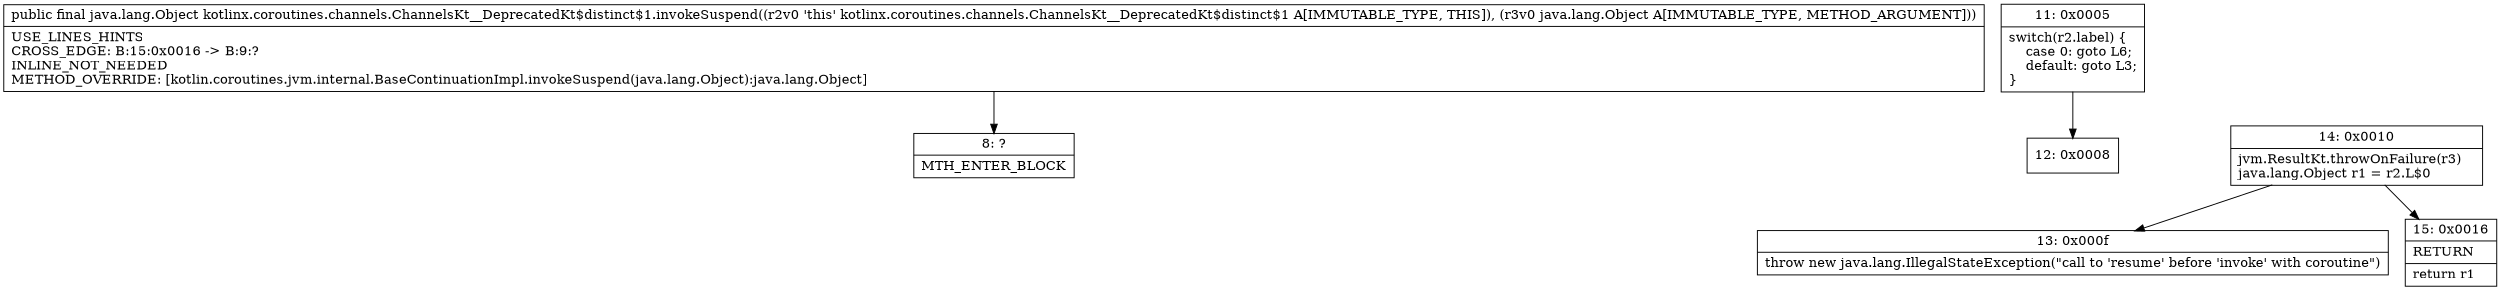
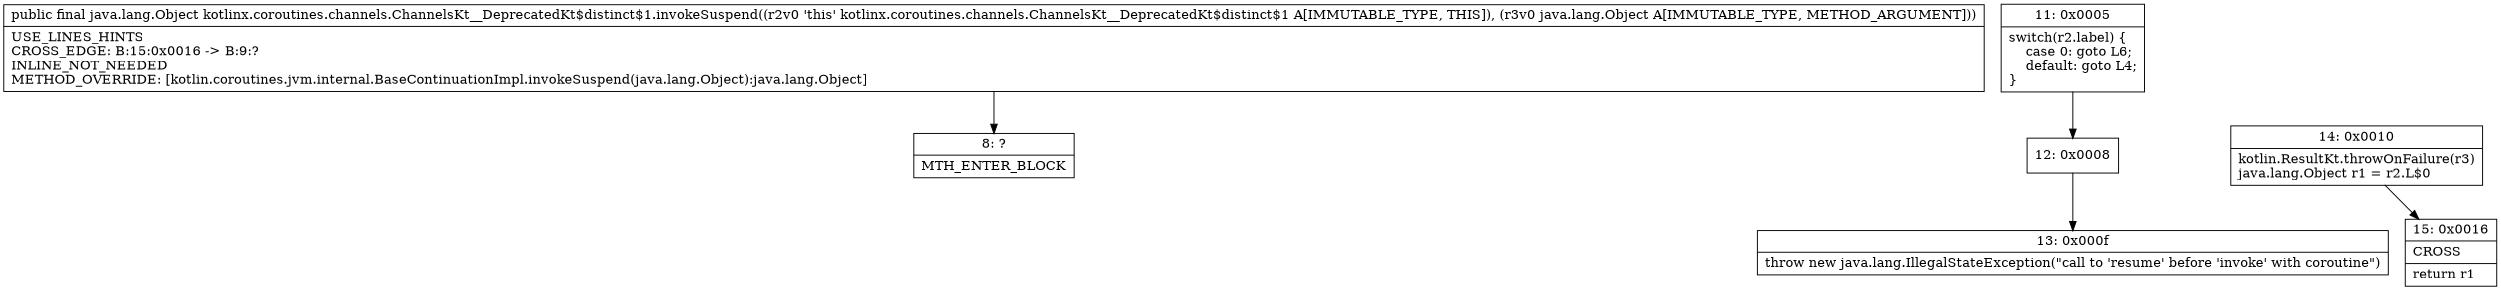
  digraph {
    node [shape=record]
    n1 [label="{8\:\ ?|MTH_ENTER_BLOCK\l}"]
-   n2 [label="{11\:\ 0x0005|switch(r2.label) \{\l    case 0: goto L6;\l    default: goto L3;\l\}\l}"]
+   n2 [label="{11\:\ 0x0005|switch(r2.label) \{\l    case 0: goto L6;\l    default: goto L4;\l\}\l}"]
    n3 [label="{12\:\ 0x0008}"]
    n4 [label="{13\:\ 0x000f|throw new java.lang.IllegalStateException(\"call to 'resume' before 'invoke' with coroutine\")\l}"]
-   n5 [label="{14\:\ 0x0010|jvm.ResultKt.throwOnFailure(r3)\ljava.lang.Object r1 = r2.L$0\l}"]
-   n6 [label="{15\:\ 0x0016|RETURN\l|return r1\l}"]
+   n5 [label="{14\:\ 0x0010|kotlin.ResultKt.throwOnFailure(r3)\ljava.lang.Object r1 = r2.L$0\l}"]
+   n6 [label="{15\:\ 0x0016|CROSS\l|return r1\l}"]
    n7 [label="{public final java.lang.Object kotlinx.coroutines.channels.ChannelsKt__DeprecatedKt$distinct$1.invokeSuspend((r2v0 'this' kotlinx.coroutines.channels.ChannelsKt__DeprecatedKt$distinct$1 A[IMMUTABLE_TYPE, THIS]), (r3v0 java.lang.Object A[IMMUTABLE_TYPE, METHOD_ARGUMENT]))  | USE_LINES_HINTS\lCROSS_EDGE: B:15:0x0016 \-\> B:9:?\lINLINE_NOT_NEEDED\lMETHOD_OVERRIDE: [kotlin.coroutines.jvm.internal.BaseContinuationImpl.invokeSuspend(java.lang.Object):java.lang.Object]\l}"]
    n2 -> n3
-   n5 -> n4
+   n3 -> n4
    n5 -> n6
    n7 -> n1
  }
